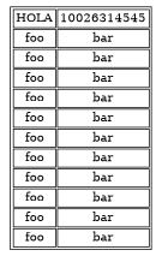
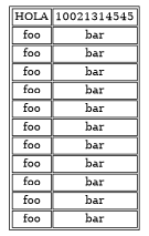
  digraph {
-   n1 [label=<        <table border='1' cellborder='1'>         <tr><td>HOLA</td><td>10026314545</td></tr>         <tr><td>foo</td><td>bar</td></tr>         <tr><td>foo</td><td>bar</td></tr>         <tr><td>foo</td><td>bar</td></tr>         <tr><td>foo</td><td>bar</td></tr>         <tr><td>foo</td><td>bar</td></tr>         <tr><td>foo</td><td>bar</td></tr>         <tr><td>foo</td><td>bar</td></tr>         <tr><td>foo</td><td>bar</td></tr>         <tr><td>foo</td><td>bar</td></tr>         <tr><td>foo</td><td>bar</td></tr>         <tr><td>foo</td><td>bar</td></tr>                 </table>      > shape=plaintext]
+   n1 [label=<        <table border='1' cellborder='1'>         <tr><td>HOLA</td><td>10021314545</td></tr>         <tr><td>foo</td><td>bar</td></tr>         <tr><td>foo</td><td>bar</td></tr>         <tr><td>foo</td><td>bar</td></tr>         <tr><td>foo</td><td>bar</td></tr>         <tr><td>foo</td><td>bar</td></tr>         <tr><td>foo</td><td>bar</td></tr>         <tr><td>foo</td><td>bar</td></tr>         <tr><td>foo</td><td>bar</td></tr>         <tr><td>foo</td><td>bar</td></tr>         <tr><td>foo</td><td>bar</td></tr>         <tr><td>foo</td><td>bar</td></tr>                 </table>      > shape=plaintext]
  }
